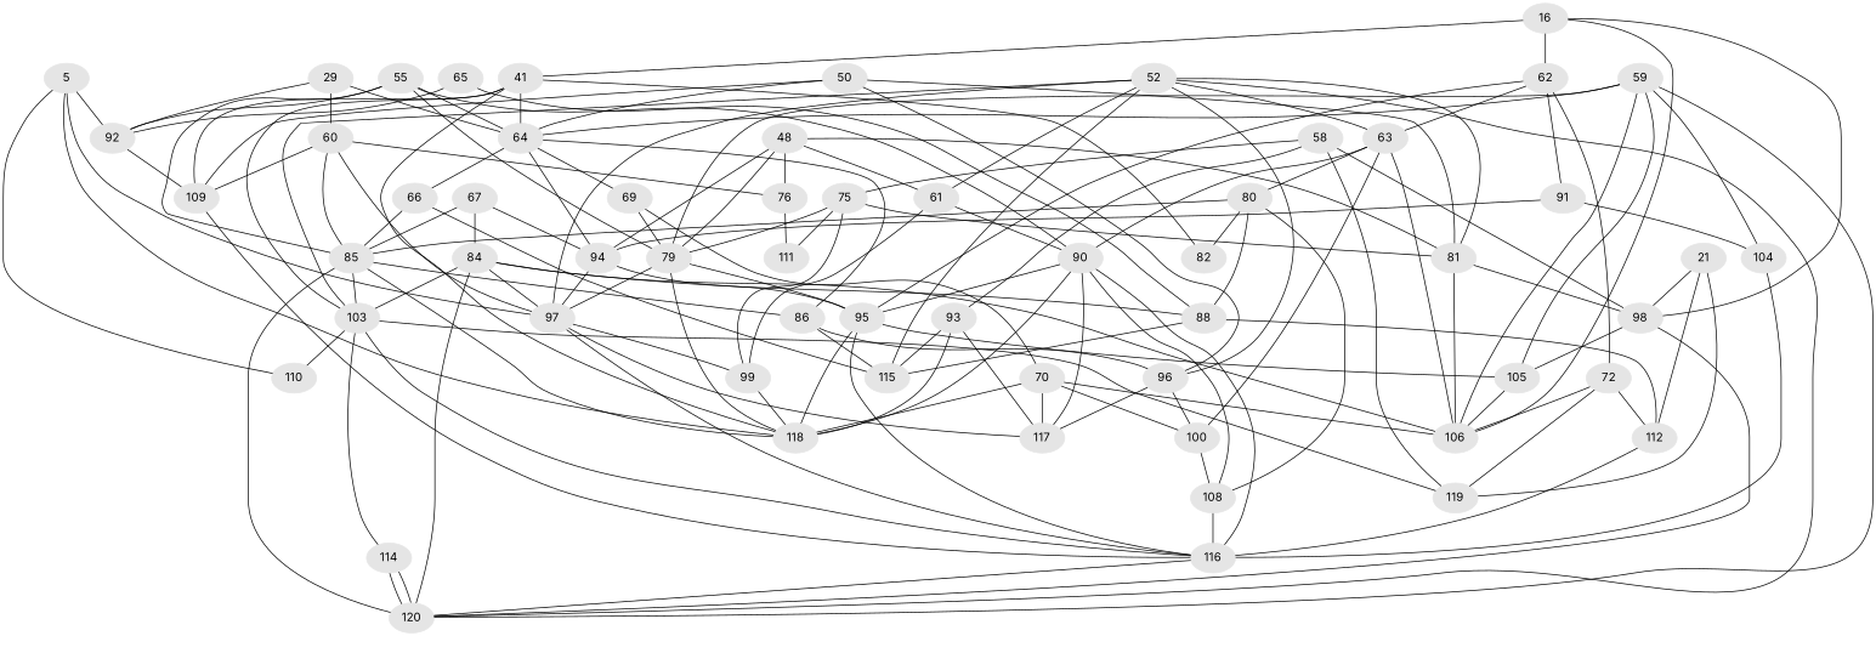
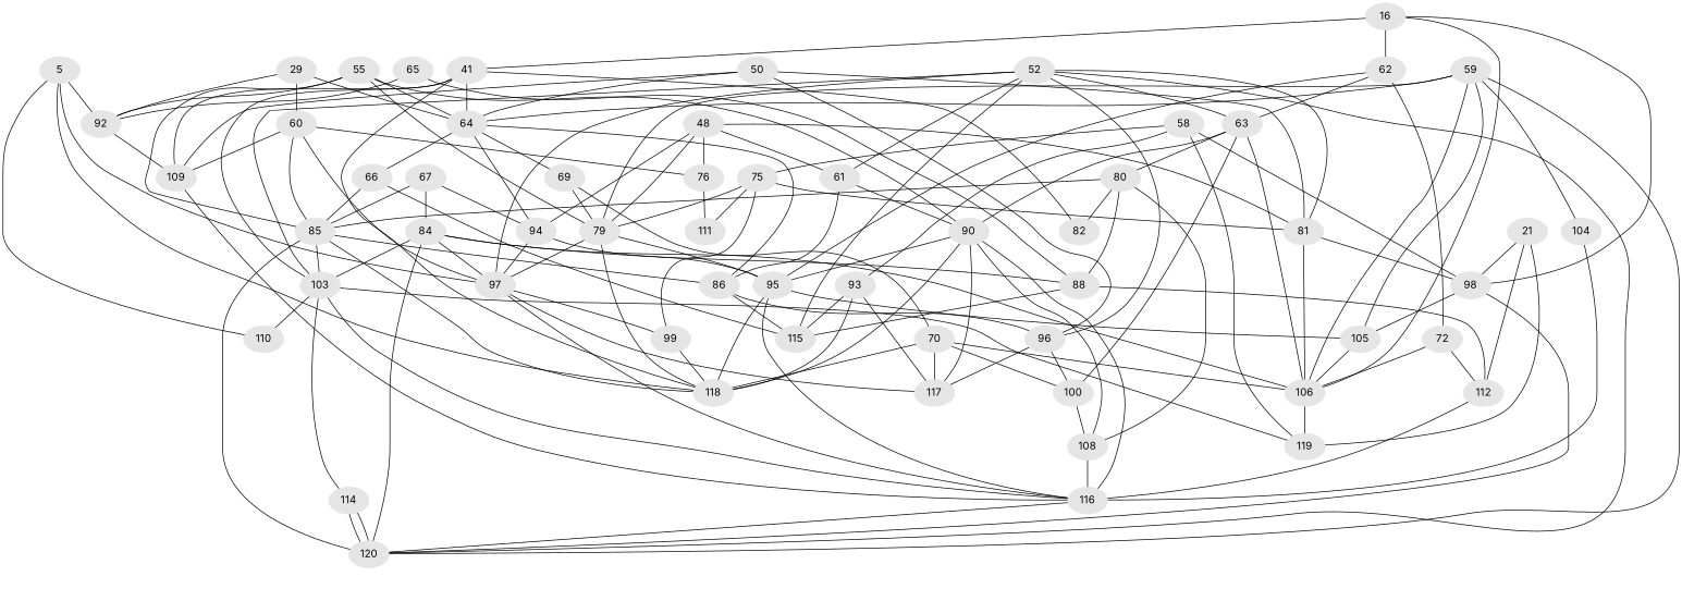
  graph {
    fontname=Inter
    node [color=gray90 fontname=Inter style=filled]
    edge [fontname=Inter]
    92 [super="+40"]
    109 [super="+38"]
    5
    97 [super="+34"]
    110
    118 [super="+56+42"]
    117 [super="+113"]
    99
    116 [super="+10+43"]
    16
    41
    62 [super="+23"]
    98 [super="+47"]
    106 [super="+77"]
    64 [super="+9"]
    82 [super="+35"]
    103 [super="+89+74"]
    63 [super="+32"]
    72 [super="+71"]
-   91
    95 [super="+53+78"]
    105
    120 [super="+101+73"]
    21
    112 [super="+102"]
    119
    29
    60
    76
    85 [super="+28+44"]
    94 [super="+8+22"]
    86
    66 [super="+15"]
    69
    114
    48 [super="+7"]
    61
    79 [super="+24+31"]
    81 [super="+13+18"]
    90 [super="+27+37+87"]
    111
    50
    96 [super="+25"]
    100 [super="+83"]
    52 [super="+49"]
    115 [super="+17"]
    80 [super="+39+51"]
    55 [super="+46"]
    108 [super="+107"]
    58
    75
    93
    59 [super="+54"]
    104
    88
    70
    65
    84 [super="+68"]
    67
    92 -- 109
    109 -- 116
    5 -- 92 [weight=2]
    5 -- 97
    5 -- 110
    5 -- 118
    97 -- 117
    97 -- 99
    97 -- 116
    99 -- 118
    116 -- 120
    16 -- 41
    16 -- 62 [weight=2]
    16 -- 98
    16 -- 106
    41 -- 109
    41 -- 118
    41 -- 64
    41 -- 82 [weight=2]
    41 -- 103 [weight=2]
    62 -- 63
    62 -- 72
-   62 -- 91
    62 -- 95
    98 -- 105 [weight=2]
    98 -- 120
    64 -- 94 [weight=2]
    64 -- 86
    64 -- 66
    64 -- 69 [weight=2]
    103 -- 110
    103 -- 116
    103 -- 119
    103 -- 114
    63 -- 106
    63 -- 90 [weight=2]
    63 -- 100 [weight=2]
    63 -- 80
    72 -- 106
    72 -- 112
-   72 -- 119 [weight=2]
-   91 -- 94
-   91 -- 104
+   106 -- 119 [weight=2]
    95 -- 118
    95 -- 116
    95 -- 105 [weight=2]
    105 -- 106
    21 -- 98
    21 -- 112
    21 -- 119
    112 -- 116 [weight=2]
    29 -- 92
    29 -- 64
    29 -- 60
    60 -- 109
    60 -- 97
    60 -- 76
    60 -- 85
    76 -- 111
    85 -- 118
    85 -- 103
    85 -- 120 [weight=3]
    85 -- 86
    94 -- 97
    94 -- 95
    86 -- 96
    86 -- 115
    66 -- 85
    66 -- 115
    69 -- 79
    69 -- 70
    114 -- 120 [weight=2]
    114 -- 120
    48 -- 76
    48 -- 94
    48 -- 61
    48 -- 79
    48 -- 81
-   61 -- 99
+   61 -- 86
    61 -- 90
    79 -- 97
    79 -- 118
    79 -- 95
    81 -- 98
    81 -- 106
    90 -- 118
    90 -- 117
    90 -- 116
    90 -- 95 [weight=2]
    90 -- 108
    50 -- 109
    50 -- 64
    50 -- 81
    50 -- 96
    96 -- 117
    96 -- 100
    100 -- 108
    52 -- 97 [weight=2]
    52 -- 103
    52 -- 63
    52 -- 120 [weight=2]
    52 -- 61
    52 -- 81
    52 -- 96
    52 -- 115
    80 -- 82
    80 -- 85 [weight=2]
    80 -- 108
    80 -- 88 [weight=2]
    55 -- 92
    55 -- 64
    55 -- 85
    55 -- 79
    55 -- 90
    108 -- 116 [weight=2]
    58 -- 98
    58 -- 119
    58 -- 75
    58 -- 93
    75 -- 99
    75 -- 79
    75 -- 81
    75 -- 111
    93 -- 118
    93 -- 117
    93 -- 115
    59 -- 106
    59 -- 64 [weight=2]
    59 -- 105
    59 -- 120
    59 -- 79
    59 -- 104
    104 -- 116
    88 -- 112 [weight=2]
    88 -- 115
    70 -- 118 [weight=3]
    70 -- 117 [weight=2]
    70 -- 106
    70 -- 100
    65 -- 92
    65 -- 88
    84 -- 97
    84 -- 106 [weight=2]
    84 -- 103
    84 -- 120
    84 -- 88
    67 -- 85
    67 -- 94
    67 -- 84
  }
